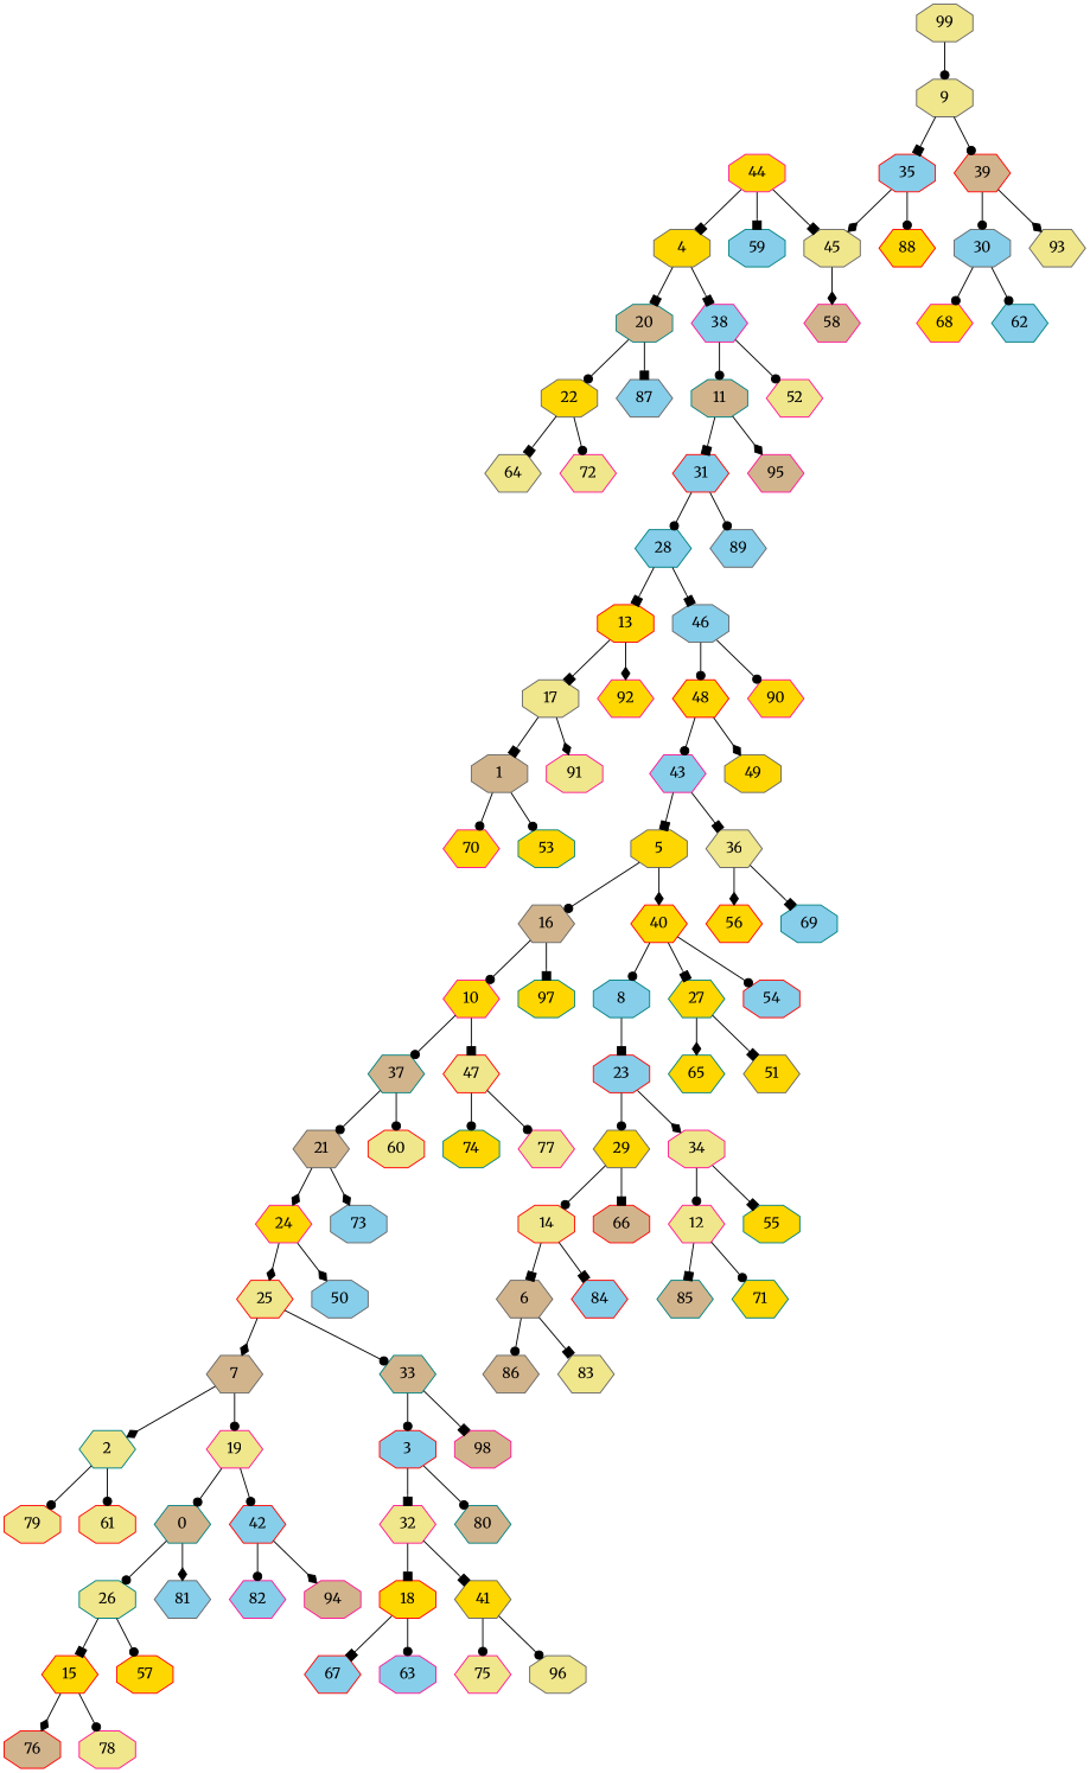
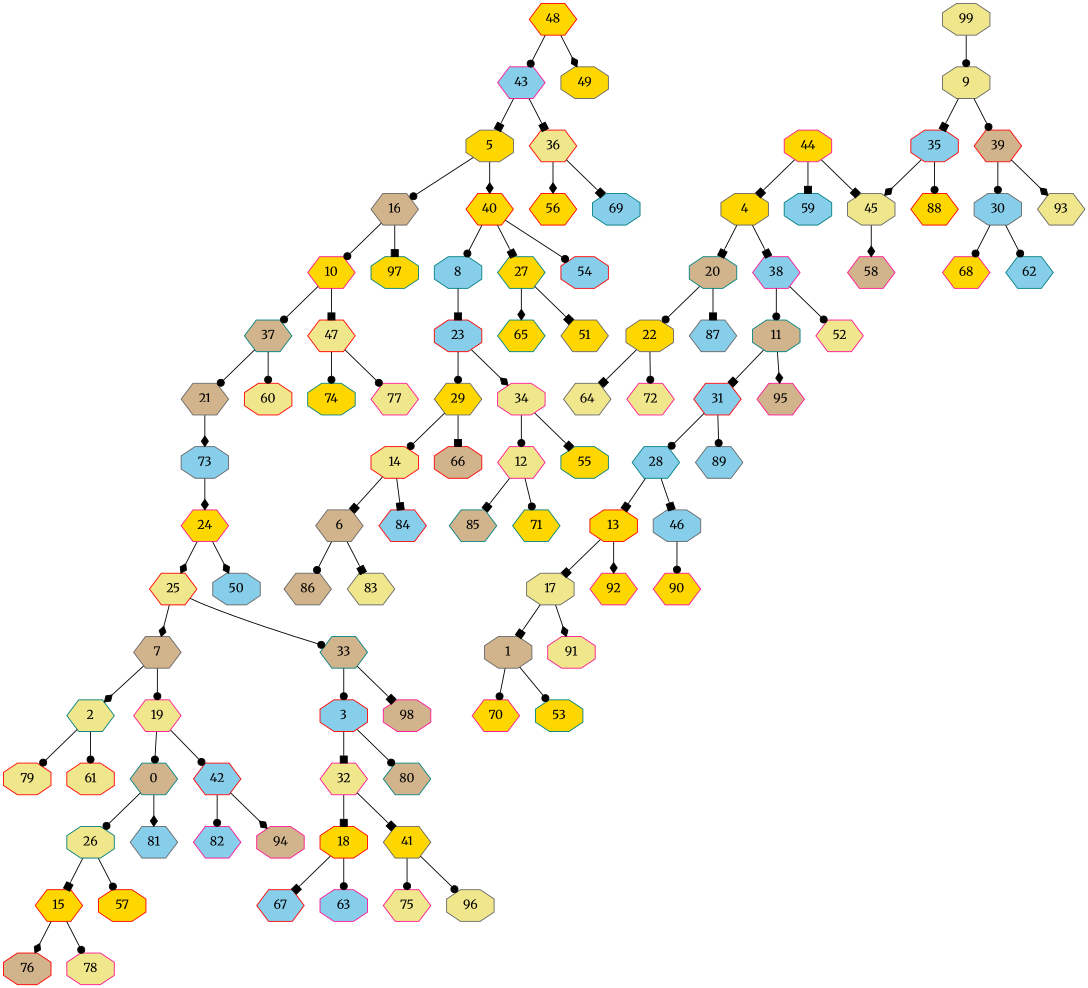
  digraph {
    fontname=Merriweather
    node [color=gray40 fillcolor=gold fontname=Merriweather shape=hexagon style=filled]
    edge [arrowhead=dot fontname=Merriweather]
    n1 [color=teal fillcolor=tan label=0]
    n2 [color=teal fillcolor=khaki label=26 shape=octagon]
    n3 [fillcolor=skyblue label=81]
    n4 [color=red label=15]
    n5 [color=red label=57 shape=octagon]
    n6 [fillcolor=tan label=1 shape=octagon]
    n7 [color=deeppink label=70]
    n8 [color=teal label=53 shape=octagon]
    n9 [color=teal fillcolor=khaki label=2]
    n10 [color=red fillcolor=khaki label=79 shape=octagon]
    n11 [color=red fillcolor=khaki label=61 shape=octagon]
    n12 [color=red fillcolor=skyblue label=3 shape=octagon]
    n13 [color=deeppink fillcolor=khaki label=32]
    n14 [color=teal fillcolor=tan label=80]
    n15 [color=red label=18 shape=octagon]
    n16 [label=41]
    n17 [label=4 shape=octagon]
    n18 [color=teal fillcolor=tan label=20 shape=octagon]
    n19 [color=deeppink fillcolor=skyblue label=38]
    n20 [label=22 shape=octagon]
    n21 [fillcolor=skyblue label=87]
    n22 [color=teal fillcolor=tan label=11 shape=octagon]
    n23 [color=deeppink fillcolor=khaki label=52]
    n24 [label=5 shape=octagon]
    n25 [fillcolor=tan label=16]
    n26 [color=red label=40]
    n27 [color=deeppink label=10]
    n28 [color=teal label=97 shape=octagon]
    n29 [color=teal fillcolor=skyblue label=8 shape=octagon]
    n30 [color=teal label=27]
    n31 [color=red fillcolor=skyblue label=54 shape=octagon]
    n32 [fillcolor=tan label=6]
    n33 [fillcolor=tan label=86]
    n34 [fillcolor=khaki label=83]
    n35 [fillcolor=tan label=7]
    n36 [color=deeppink fillcolor=khaki label=19]
    n37 [color=red fillcolor=skyblue label=42]
    n38 [color=red fillcolor=skyblue label=23 shape=octagon]
    n39 [label=29]
    n40 [color=deeppink fillcolor=khaki label=34 shape=octagon]
    n41 [color=teal label=65]
    n42 [label=51]
    n43 [fillcolor=khaki label=9 shape=octagon]
    n44 [color=red fillcolor=skyblue label=35 shape=octagon]
    n45 [color=red fillcolor=tan label=39]
    n46 [fillcolor=khaki label=45 shape=octagon]
    n47 [color=red label=88]
    n48 [fillcolor=skyblue label=30 shape=octagon]
    n49 [fillcolor=khaki label=93]
    n50 [color=teal fillcolor=tan label=37]
    n51 [color=red fillcolor=khaki label=47]
    n52 [fillcolor=tan label=21]
    n53 [color=red fillcolor=khaki label=60 shape=octagon]
    n54 [color=teal label=74 shape=octagon]
    n55 [color=deeppink fillcolor=khaki label=77]
    n56 [color=red fillcolor=skyblue label=31]
    n57 [color=deeppink fillcolor=tan label=95]
    n58 [color=teal fillcolor=skyblue label=28]
    n59 [fillcolor=skyblue label=89]
    n60 [color=deeppink fillcolor=khaki label=12]
    n61 [color=teal fillcolor=tan label=85]
    n62 [color=teal label=71]
    n63 [color=red label=13 shape=octagon]
    n64 [fillcolor=khaki label=17 shape=octagon]
    n65 [color=deeppink label=92]
    n66 [color=deeppink fillcolor=khaki label=91 shape=octagon]
    n67 [color=red fillcolor=khaki label=14 shape=octagon]
    n68 [color=red fillcolor=skyblue label=84]
    n69 [color=red fillcolor=tan label=76 shape=octagon]
    n70 [color=deeppink fillcolor=khaki label=78 shape=octagon]
    n71 [color=red fillcolor=skyblue label=67]
    n72 [color=deeppink fillcolor=skyblue label=63 shape=octagon]
    n73 [color=deeppink fillcolor=skyblue label=82]
    n74 [color=deeppink fillcolor=tan label=94 shape=octagon]
    n75 [fillcolor=khaki label=64]
    n76 [color=deeppink fillcolor=khaki label=72]
    n77 [color=deeppink label=24]
    n78 [fillcolor=skyblue label=73 shape=octagon]
    n79 [color=red fillcolor=khaki label=25]
    n80 [fillcolor=skyblue label=50 shape=octagon]
    n81 [color=red fillcolor=tan label=66 shape=octagon]
    n82 [color=teal label=55 shape=octagon]
    n83 [color=teal fillcolor=tan label=33]
    n84 [color=deeppink fillcolor=tan label=98 shape=octagon]
    n85 [fillcolor=skyblue label=46 shape=octagon]
    n86 [color=red label=48]
    n87 [color=deeppink label=90]
    n88 [color=deeppink label=68]
    n89 [color=teal fillcolor=skyblue label=62]
    n90 [color=deeppink fillcolor=khaki label=75]
    n91 [fillcolor=khaki label=96 shape=octagon]
    n92 [color=deeppink fillcolor=tan label=58]
-   n93 [fillcolor=khaki label=36]
+   n93 [color=red fillcolor=khaki label=36]
    n94 [color=red label=56]
    n95 [color=teal fillcolor=skyblue label=69 shape=octagon]
    n96 [color=deeppink fillcolor=skyblue label=43]
    n97 [color=deeppink label=44 shape=octagon]
    n98 [color=teal fillcolor=skyblue label=59 shape=octagon]
    n99 [label=49 shape=octagon]
    n100 [fillcolor=khaki label=99 shape=octagon]
    n1 -> n2
    n1 -> n3 [arrowhead=diamond]
    n2 -> n4 [arrowhead=box]
    n2 -> n5
    n4 -> n69 [arrowhead=diamond]
    n4 -> n70
    n6 -> n7
    n6 -> n8
    n9 -> n10
    n9 -> n11
    n12 -> n13 [arrowhead=box]
    n12 -> n14
    n13 -> n15 [arrowhead=box]
    n13 -> n16 [arrowhead=box]
    n15 -> n71 [arrowhead=box]
    n15 -> n72
    n16 -> n90
    n16 -> n91
    n17 -> n18 [arrowhead=box]
    n17 -> n19 [arrowhead=box]
    n18 -> n20
    n18 -> n21 [arrowhead=box]
    n19 -> n22
    n19 -> n23
    n20 -> n75 [arrowhead=box]
    n20 -> n76
    n22 -> n56 [arrowhead=box]
    n22 -> n57 [arrowhead=diamond]
    n24 -> n25
    n24 -> n26 [arrowhead=diamond]
    n25 -> n27
    n25 -> n28 [arrowhead=box]
    n26 -> n29
    n26 -> n30 [arrowhead=box]
    n26 -> n31
    n27 -> n50
    n27 -> n51 [arrowhead=box]
    n29 -> n38 [arrowhead=box]
    n30 -> n41 [arrowhead=diamond]
    n30 -> n42 [arrowhead=box]
    n32 -> n33
    n32 -> n34 [arrowhead=box]
    n35 -> n9 [arrowhead=diamond]
    n35 -> n36
    n36 -> n1
    n36 -> n37
    n37 -> n73
    n37 -> n74 [arrowhead=diamond]
    n38 -> n39
    n38 -> n40 [arrowhead=diamond]
    n39 -> n67
    n39 -> n81 [arrowhead=box]
    n40 -> n60
    n40 -> n82 [arrowhead=box]
    n43 -> n44 [arrowhead=box]
    n43 -> n45
    n44 -> n46 [arrowhead=diamond]
    n44 -> n47
    n45 -> n48
    n45 -> n49 [arrowhead=diamond]
    n46 -> n92 [arrowhead=diamond]
    n48 -> n88
    n48 -> n89
    n50 -> n52
    n50 -> n53
    n51 -> n54
    n51 -> n55
-   n52 -> n77 [arrowhead=diamond]
+   n78 -> n77 [arrowhead=diamond]
    n52 -> n78 [arrowhead=diamond]
    n56 -> n58
    n56 -> n59
    n58 -> n63 [arrowhead=box]
    n58 -> n85 [arrowhead=box]
    n60 -> n61 [arrowhead=box]
    n60 -> n62
    n63 -> n64 [arrowhead=box]
    n63 -> n65 [arrowhead=diamond]
    n64 -> n6 [arrowhead=box]
    n64 -> n66 [arrowhead=diamond]
    n67 -> n32 [arrowhead=box]
    n67 -> n68 [arrowhead=box]
    n77 -> n79 [arrowhead=diamond]
    n77 -> n80 [arrowhead=diamond]
    n79 -> n35 [arrowhead=diamond]
    n79 -> n83
    n83 -> n12
    n83 -> n84 [arrowhead=box]
-   n85 -> n86
    n85 -> n87
    n86 -> n96
    n86 -> n99 [arrowhead=diamond]
    n93 -> n94 [arrowhead=diamond]
    n93 -> n95 [arrowhead=box]
    n96 -> n24 [arrowhead=box]
    n96 -> n93 [arrowhead=box]
    n97 -> n17 [arrowhead=box]
    n97 -> n46 [arrowhead=box]
    n97 -> n98 [arrowhead=box]
    n100 -> n43
  }
